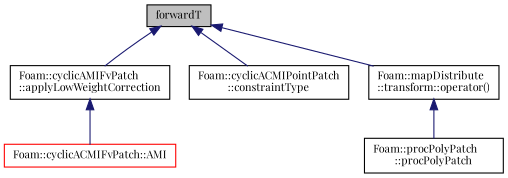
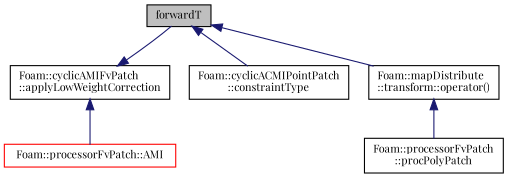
  digraph {
    fontname="Playfair Display"
    rankdir=TB
    node [color=black fontname="Playfair Display" fontsize=10 shape=record]
    edge [color=midnightblue dir=back fontname="Playfair Display" fontsize=10 labelfontname=Helvetica labelfontsize=10 style=solid]
    n1 [fillcolor=grey75 fontcolor=black height=0.2 label=forwardT style=filled width=0.4]
    n2 [height=0.2 label="Foam::cyclicAMIFvPatch\l::applyLowWeightCorrection" width=0.4]
    n3 [height=0.2 label="Foam::cyclicACMIPointPatch\l::constraintType" width=0.4]
    n4 [height=0.2 label="Foam::mapDistribute\l::transform::operator()" width=0.4]
-   n5 [color=red height=0.2 label="Foam::cyclicACMIFvPatch::AMI" width=0.4]
-   n6 [height=0.2 label="Foam::procPolyPatch\l::procPolyPatch" width=0.4]
-   n1 -> n2
+   n5 [color=red height=0.2 label="Foam::processorFvPatch::AMI" width=0.4]
+   n6 [height=0.2 label="Foam::processorFvPatch\l::procPolyPatch" width=0.4]
+   n2 -> n1
    n1 -> n3
    n1 -> n4
    n2 -> n5
    n4 -> n6
  }
